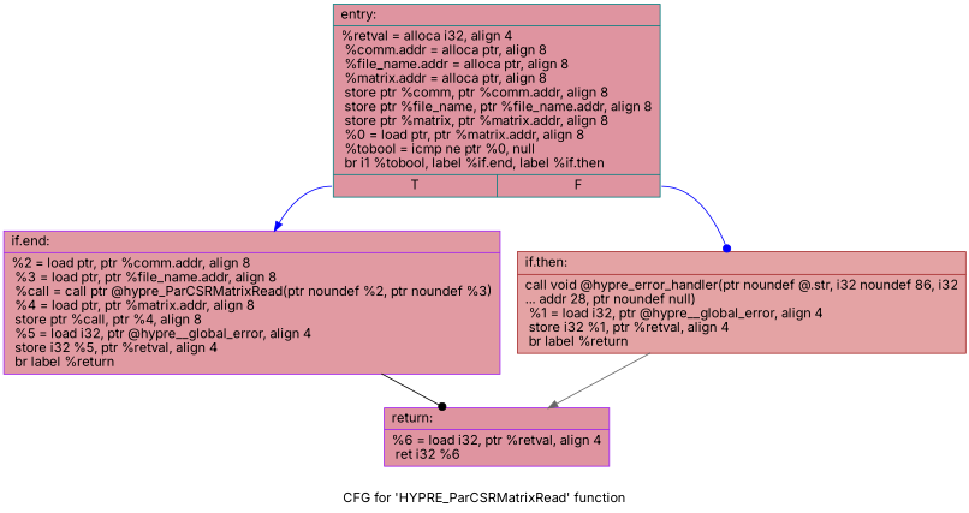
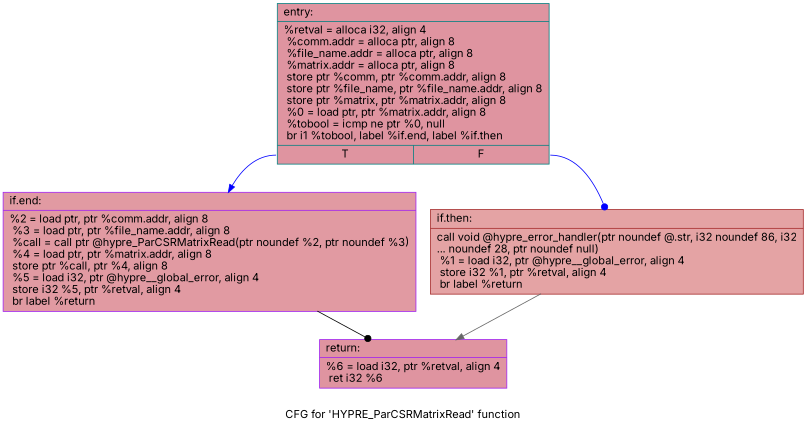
  digraph {
    label="CFG for 'HYPRE_ParCSRMatrixRead' function"
    fontname=Inter
    node [color=purple fillcolor="#b70d2870" fontname=Inter shape=record style=filled]
    edge [color=blue arrowhead=normal fontname=Inter]
    n1 [color=teal label="{entry:\l|  %retval = alloca i32, align 4\l  %comm.addr = alloca ptr, align 8\l  %file_name.addr = alloca ptr, align 8\l  %matrix.addr = alloca ptr, align 8\l  store ptr %comm, ptr %comm.addr, align 8\l  store ptr %file_name, ptr %file_name.addr, align 8\l  store ptr %matrix, ptr %matrix.addr, align 8\l  %0 = load ptr, ptr %matrix.addr, align 8\l  %tobool = icmp ne ptr %0, null\l  br i1 %tobool, label %if.end, label %if.then\l|{<s0>T|<s1>F}}"]
    n2 [fillcolor="#bb1b2c70" label="{if.end:\l|  %2 = load ptr, ptr %comm.addr, align 8\l  %3 = load ptr, ptr %file_name.addr, align 8\l  %call = call ptr @hypre_ParCSRMatrixRead(ptr noundef %2, ptr noundef %3)\l  %4 = load ptr, ptr %matrix.addr, align 8\l  store ptr %call, ptr %4, align 8\l  %5 = load i32, ptr @hypre__global_error, align 4\l  store i32 %5, ptr %retval, align 4\l  br label %return\l}"]
-   n3 [color=brown fillcolor="#c32e3170" label="{if.then:\l|  call void @hypre_error_handler(ptr noundef @.str, i32 noundef 86, i32\l... addr 28, ptr noundef null)\l  %1 = load i32, ptr @hypre__global_error, align 4\l  store i32 %1, ptr %retval, align 4\l  br label %return\l}"]
+   n3 [color=brown fillcolor="#c32e3170" label="{if.then:\l|  call void @hypre_error_handler(ptr noundef @.str, i32 noundef 86, i32\l... noundef 28, ptr noundef null)\l  %1 = load i32, ptr @hypre__global_error, align 4\l  store i32 %1, ptr %retval, align 4\l  br label %return\l}"]
    n4 [label="{return:\l|  %6 = load i32, ptr %retval, align 4\l  ret i32 %6\l}"]
    n1 -> n2 [tailport=s0]
    n1 -> n3 [tailport=s1 arrowhead=dot]
    n2 -> n4 [color=black arrowhead=dot]
    n3 -> n4 [color=gray40]
  }
